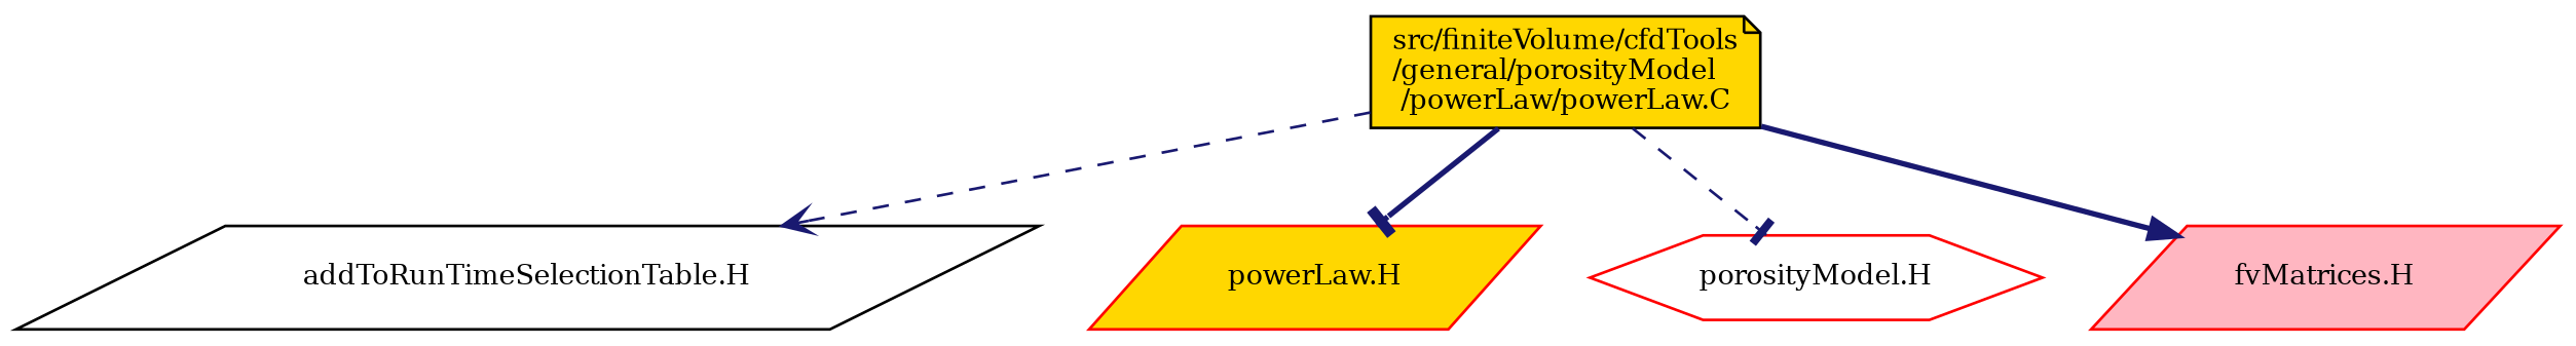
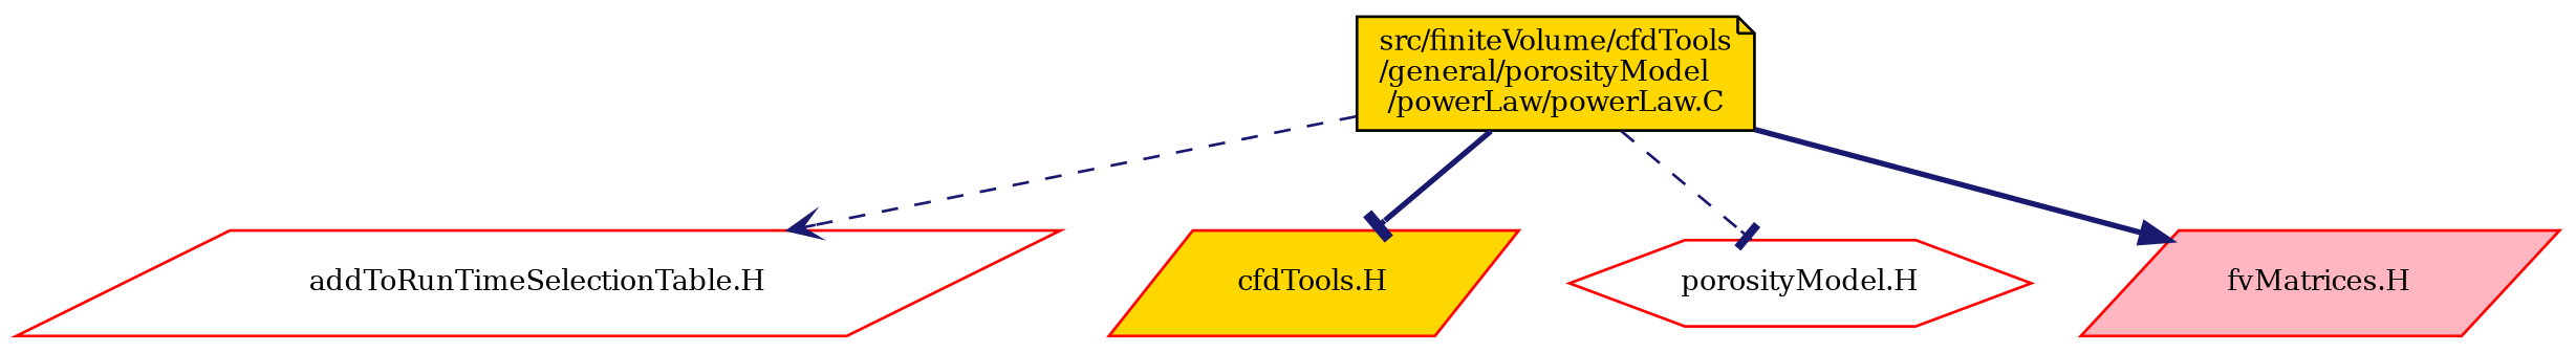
  digraph {
    fontname="DejaVu Serif"
    node [color=red fillcolor=gold fontname="DejaVu Serif" fontsize=10 shape=parallelogram style=filled]
    edge [arrowhead=tee color=midnightblue fontname="DejaVu Serif" fontsize=10 labelfontname=FreeSans labelfontsize=10 style=dashed]
    n1 [color=black fontcolor=black height=0.2 label="src/finiteVolume/cfdTools\l/general/porosityModel\l/powerLaw/powerLaw.C" shape=note width=0.4]
-   n2 [color=black fillcolor=white height=0.2 label="addToRunTimeSelectionTable.H" width=0.4]
-   n3 [height=0.2 label="powerLaw.H" width=0.4]
+   n2 [fillcolor=white height=0.2 label="addToRunTimeSelectionTable.H" width=0.4]
+   n3 [height=0.2 label="cfdTools.H" width=0.4]
    n4 [fillcolor=white height=0.2 label="porosityModel.H" shape=hexagon width=0.4]
    n5 [fillcolor=lightpink height=0.2 label="fvMatrices.H" width=0.4]
    n1 -> n2 [arrowhead=vee]
    n1 -> n3 [style=bold]
    n1 -> n4
    n1 -> n5 [arrowhead=normal style=bold]
  }
